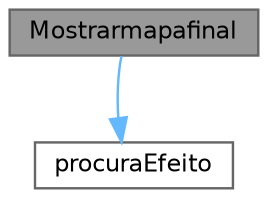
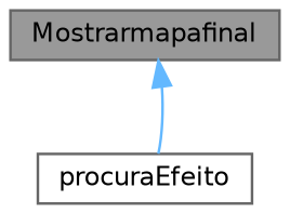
  digraph {
    rankdir=TB
    node [fontname=Helvetica fontsize=10 shape=box style=filled]
    n1 [color=gray40 fillcolor=grey60 fontcolor=black height=0.2 label=Mostrarmapafinal width=0.4]
    n2 [color=grey40 fillcolor=white height=0.2 label=procuraEfeito width=0.4]
-   n1 -> n2 [color=steelblue1 fontname=Helvetica fontsize=10 labelfontname=Helvetica labelfontsize=10 style=solid]
+   n2 -> n1 [color=steelblue1 fontname=Helvetica fontsize=10 labelfontname=Helvetica labelfontsize=10 style=solid]
  }
